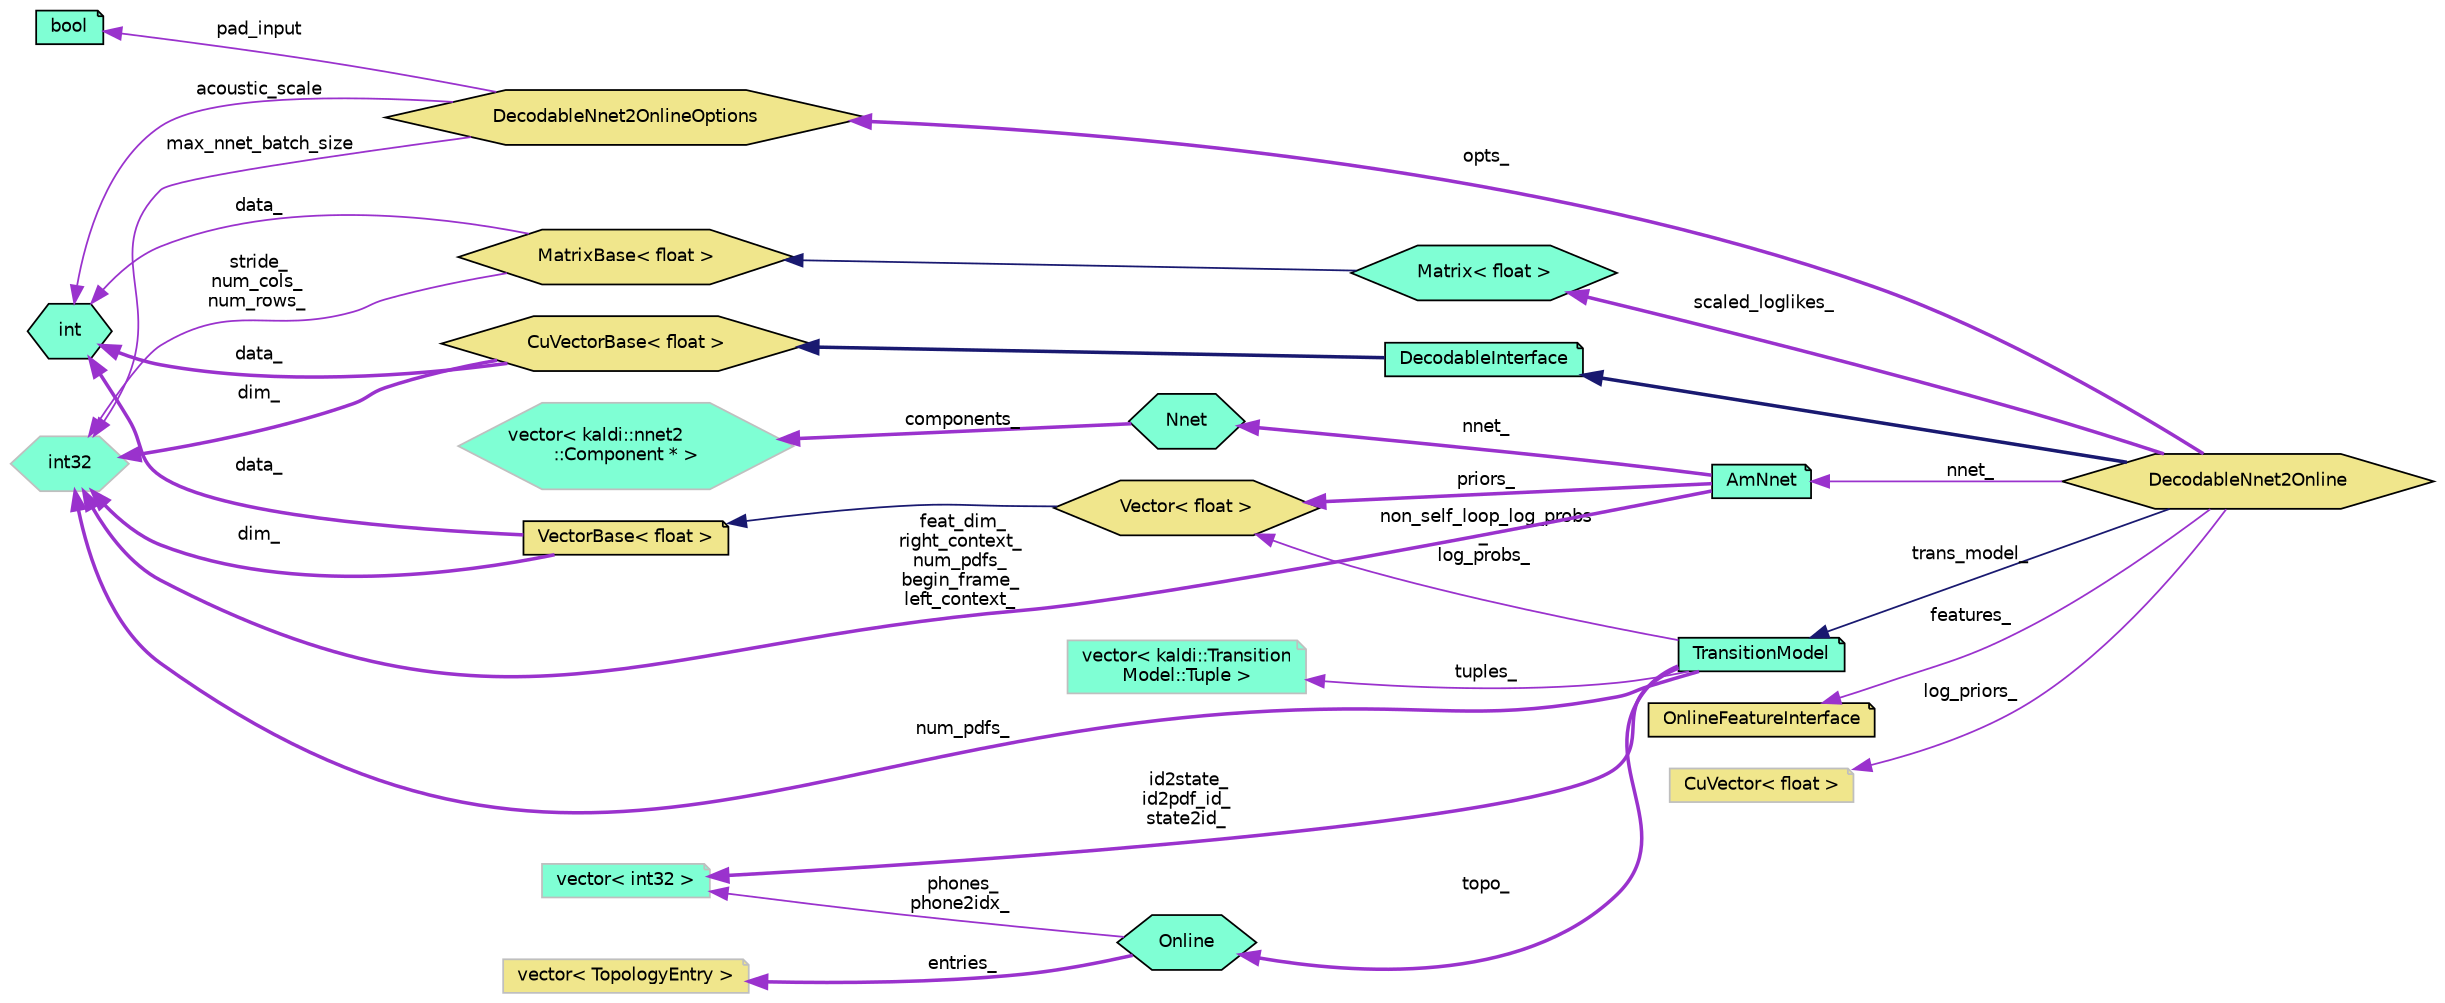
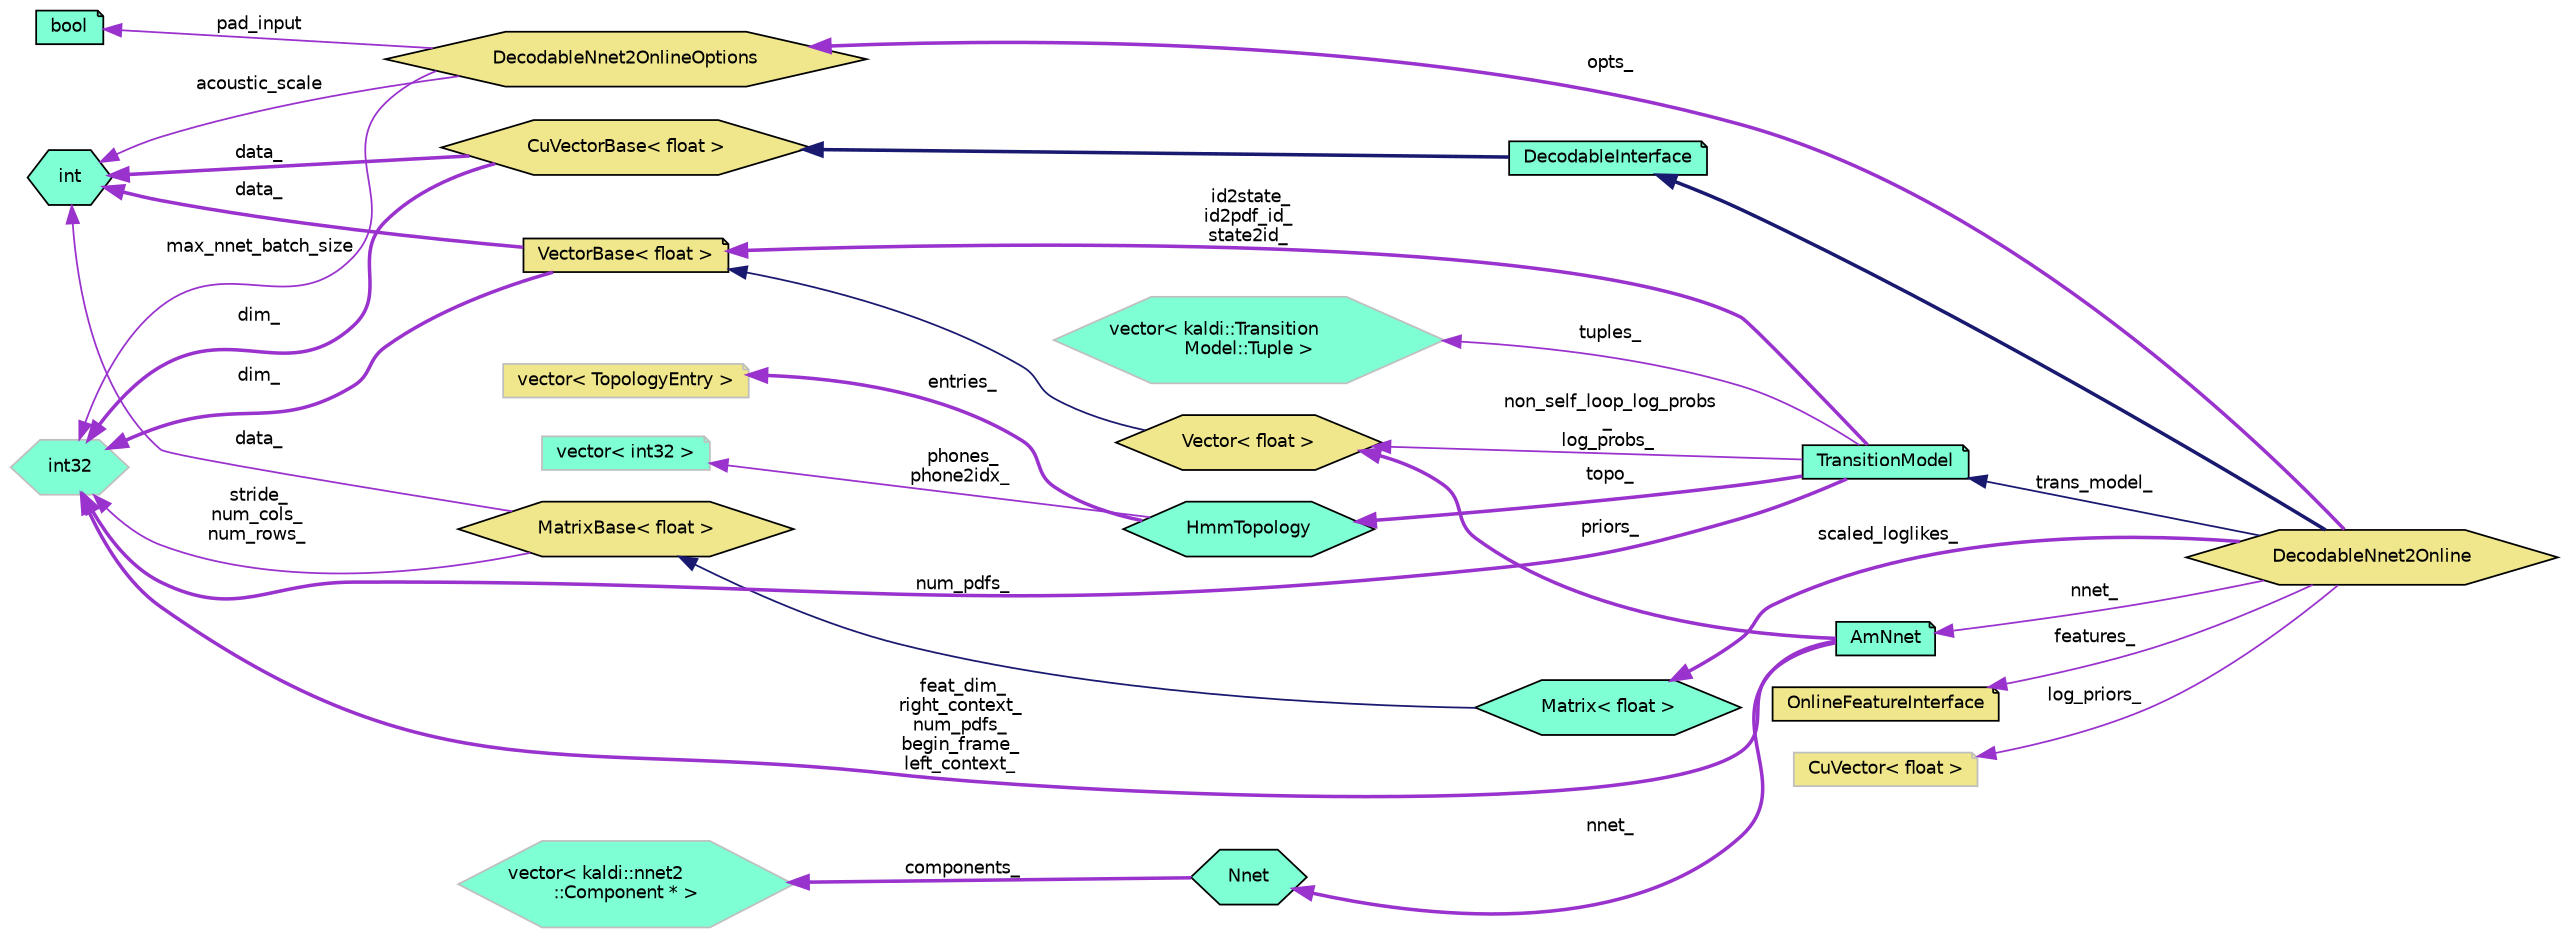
  digraph {
    rankdir=LR
    node [color=black fillcolor=aquamarine fontname=Helvetica fontsize=10 shape=hexagon style=filled]
    edge [color=darkorchid3 dir=back fontname=Helvetica fontsize=10 labelfontname=Helvetica labelfontsize=10 style=bold]
    n1 [fillcolor=khaki fontcolor=black height=0.2 label=DecodableNnet2Online width=0.4]
    n2 [height=0.2 label=DecodableInterface shape=note width=0.4]
    n3 [fillcolor=khaki height=0.2 label=DecodableNnet2OnlineOptions width=0.4]
    n4 [height=0.2 label=int width=0.4]
    n5 [fillcolor=khaki height=0.2 label="VectorBase\< float \>" shape=note width=0.4]
    n6 [fillcolor=khaki height=0.2 label="MatrixBase\< float \>" width=0.4]
    n7 [fillcolor=khaki height=0.2 label="CuVectorBase\< float \>" width=0.4]
    n8 [fillcolor=khaki height=0.2 label="Vector\< float \>" width=0.4]
    n9 [height=0.2 label="Matrix\< float \>" width=0.4]
    n10 [height=0.2 label=bool shape=note width=0.4]
    n11 [color=grey75 height=0.2 label=int32 width=0.4]
    n12 [height=0.2 label=TransitionModel shape=note width=0.4]
    n13 [height=0.2 label=AmNnet shape=note width=0.4]
    n14 [height=0.2 label=Nnet width=0.4]
    n15 [color=grey75 height=0.2 label="vector\< kaldi::nnet2\l::Component * \>" width=0.4]
    n16 [fillcolor=khaki height=0.2 label=OnlineFeatureInterface shape=note width=0.4]
    n17 [color=grey75 fillcolor=khaki height=0.2 label="CuVector\< float \>" shape=note width=0.4]
-   n18 [height=0.2 label=Online width=0.4]
+   n18 [height=0.2 label=HmmTopology width=0.4]
    n19 [color=grey75 height=0.2 label="vector\< int32 \>" shape=note width=0.4]
    n20 [color=grey75 fillcolor=khaki height=0.2 label="vector\< TopologyEntry \>" shape=note width=0.4]
-   n21 [color=grey75 height=0.2 label="vector\< kaldi::Transition\lModel::Tuple \>" shape=note width=0.4]
+   n21 [color=grey75 height=0.2 label="vector\< kaldi::Transition\lModel::Tuple \>" width=0.4]
    n2 -> n1 [color=midnightblue]
    n3 -> n1 [label=" opts_"]
    n4 -> n3 [label=" acoustic_scale" style=solid]
    n4 -> n5 [label=" data_"]
    n4 -> n6 [label=" data_" style=solid]
    n4 -> n7 [label=" data_"]
    n5 -> n8 [color=midnightblue style=solid]
    n6 -> n9 [color=midnightblue style=solid]
    n7 -> n2 [color=midnightblue]
    n8 -> n12 [label=" non_self_loop_log_probs\l_\nlog_probs_" style=solid]
    n8 -> n13 [label=" priors_"]
    n9 -> n1 [label=" scaled_loglikes_"]
    n10 -> n3 [label=" pad_input" style=solid]
    n11 -> n3 [label=" max_nnet_batch_size" style=solid]
    n11 -> n5 [label=" dim_"]
    n11 -> n6 [label=" stride_\nnum_cols_\nnum_rows_" style=solid]
    n11 -> n7 [label=" dim_"]
    n11 -> n12 [label=" num_pdfs_"]
    n11 -> n13 [label=" feat_dim_\nright_context_\nnum_pdfs_\nbegin_frame_\nleft_context_"]
    n12 -> n1 [color=midnightblue label=" trans_model_" style=solid]
    n13 -> n1 [label=" nnet_" style=solid]
    n14 -> n13 [label=" nnet_"]
    n15 -> n14 [label=" components_"]
    n16 -> n1 [label=" features_" style=solid]
    n17 -> n1 [label=" log_priors_" style=solid]
    n18 -> n12 [label=" topo_"]
-   n19 -> n12 [label=" id2state_\nid2pdf_id_\nstate2id_"]
+   n5 -> n12 [label=" id2state_\nid2pdf_id_\nstate2id_"]
    n19 -> n18 [label=" phones_\nphone2idx_" style=solid]
    n20 -> n18 [label=" entries_"]
    n21 -> n12 [label=" tuples_" style=solid]
  }
